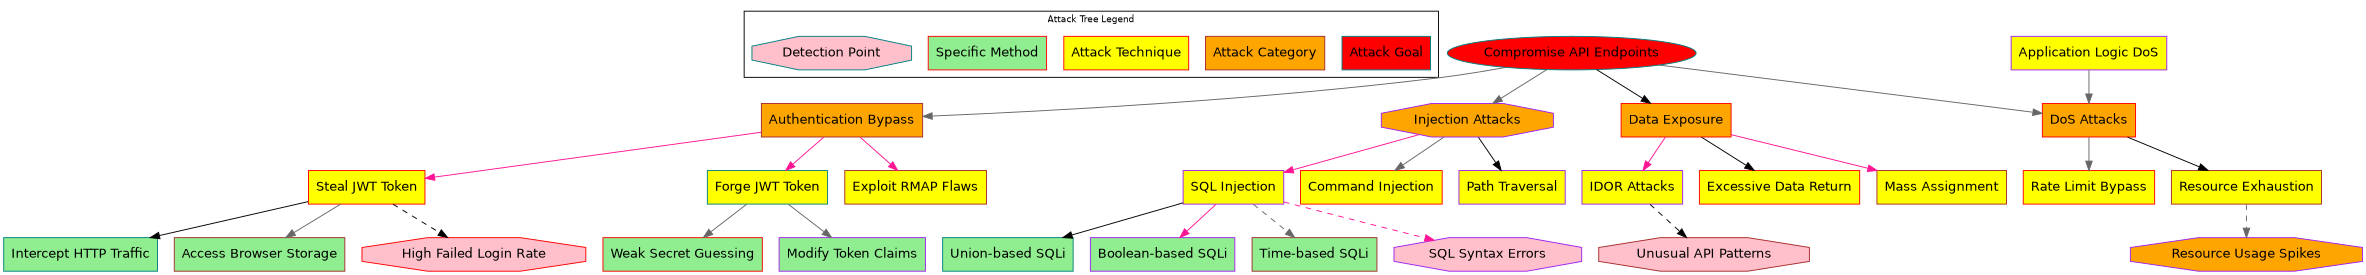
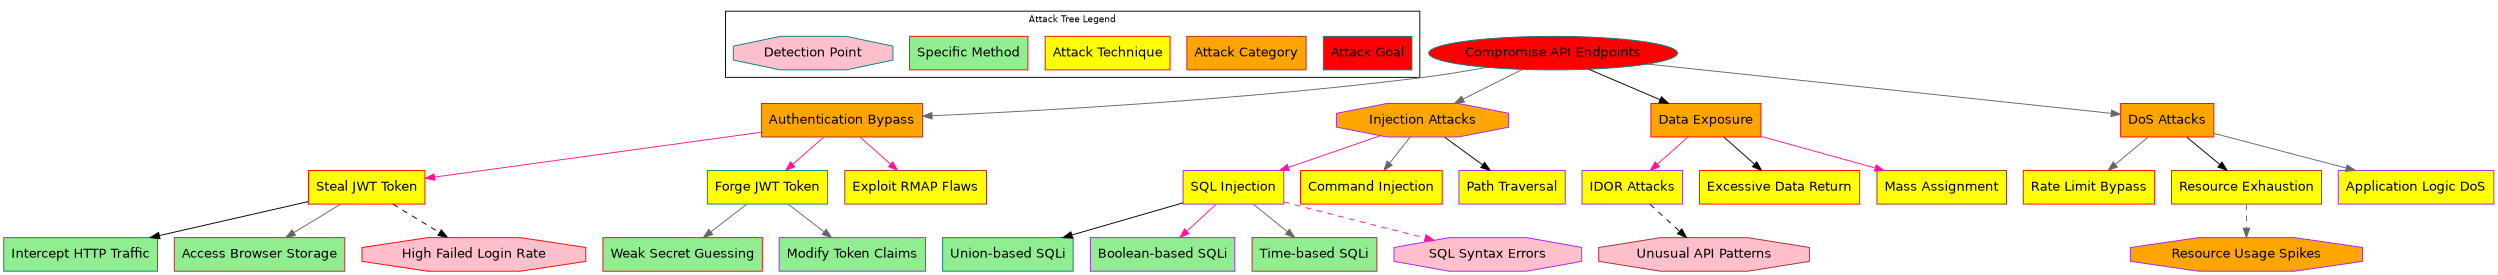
  digraph {
    fontname="DejaVu Sans"
    rankdir=TB
    node [color=red fillcolor=yellow fontname="DejaVu Sans" shape=rectangle style=filled]
    edge [color=gray40 fontname="DejaVu Sans" fontsize=10]
    "Attack Goal" [color=teal fillcolor=red]
    "Attack Category" [color=brown fillcolor=orange]
    "Attack Technique"
    "Specific Method" [fillcolor=lightgreen]
    "Detection Point" [color=teal fillcolor=pink shape=octagon]
    "Compromise API Endpoints" [color=teal fillcolor=red shape=ellipse]
    "Authentication Bypass" [color=brown fillcolor=orange]
    "Injection Attacks" [color=purple fillcolor=orange shape=octagon]
    "Data Exposure" [fillcolor=orange]
    "DoS Attacks" [fillcolor=orange]
    "Steal JWT Token"
    "Forge JWT Token" [color=teal]
    "Exploit RMAP Flaws" [color=brown]
    "SQL Injection" [color=purple]
    "Command Injection"
    "Path Traversal" [color=purple]
    "IDOR Attacks" [color=purple]
    "Excessive Data Return"
    "Mass Assignment" [color=brown]
    "Rate Limit Bypass"
    "Resource Exhaustion" [color=brown]
    "Application Logic DoS" [color=purple]
    "Intercept HTTP Traffic" [color=teal fillcolor=lightgreen]
    "Access Browser Storage" [color=brown fillcolor=lightgreen]
    "High Failed Login Rate" [fillcolor=pink shape=octagon]
    "Weak Secret Guessing" [fillcolor=lightgreen]
    "Modify Token Claims" [color=purple fillcolor=lightgreen]
    "Union-based SQLi" [color=teal fillcolor=lightgreen]
    "Boolean-based SQLi" [color=purple fillcolor=lightgreen]
    "Time-based SQLi" [color=brown fillcolor=lightgreen]
    "SQL Syntax Errors" [color=purple fillcolor=pink shape=octagon]
    "Unusual API Patterns" [color=brown fillcolor=pink shape=octagon]
    "Resource Usage Spikes" [color=purple fillcolor=orange shape=octagon]
    subgraph cluster_1 {
      fontsize=10
      label="Attack Tree Legend"
      "Attack Goal"
      "Attack Category"
      "Attack Technique"
      "Specific Method"
      "Detection Point"
    }
    "Compromise API Endpoints" -> "Authentication Bypass"
    "Compromise API Endpoints" -> "Injection Attacks"
    "Compromise API Endpoints" -> "Data Exposure" [color=black]
    "Compromise API Endpoints" -> "DoS Attacks"
    "Authentication Bypass" -> "Steal JWT Token" [color=deeppink]
    "Authentication Bypass" -> "Forge JWT Token" [color=deeppink]
    "Authentication Bypass" -> "Exploit RMAP Flaws" [color=deeppink]
    "Injection Attacks" -> "SQL Injection" [color=deeppink]
    "Injection Attacks" -> "Command Injection"
    "Injection Attacks" -> "Path Traversal" [color=black]
    "Data Exposure" -> "IDOR Attacks" [color=deeppink]
    "Data Exposure" -> "Excessive Data Return" [color=black]
    "Data Exposure" -> "Mass Assignment" [color=deeppink]
    "DoS Attacks" -> "Rate Limit Bypass"
    "DoS Attacks" -> "Resource Exhaustion" [color=black]
-   "Application Logic DoS" -> "DoS Attacks"
+   "DoS Attacks" -> "Application Logic DoS"
    "Steal JWT Token" -> "Intercept HTTP Traffic" [color=black]
    "Steal JWT Token" -> "Access Browser Storage"
    "Steal JWT Token" -> "High Failed Login Rate" [color=black style=dashed]
    "Forge JWT Token" -> "Weak Secret Guessing"
    "Forge JWT Token" -> "Modify Token Claims"
    "SQL Injection" -> "Union-based SQLi" [color=black]
    "SQL Injection" -> "Boolean-based SQLi" [color=deeppink]
-   "SQL Injection" -> "Time-based SQLi" [style=dashed]
+   "SQL Injection" -> "Time-based SQLi"
    "SQL Injection" -> "SQL Syntax Errors" [color=deeppink style=dashed]
    "IDOR Attacks" -> "Unusual API Patterns" [color=black style=dashed]
    "Resource Exhaustion" -> "Resource Usage Spikes" [style=dashed]
  }
